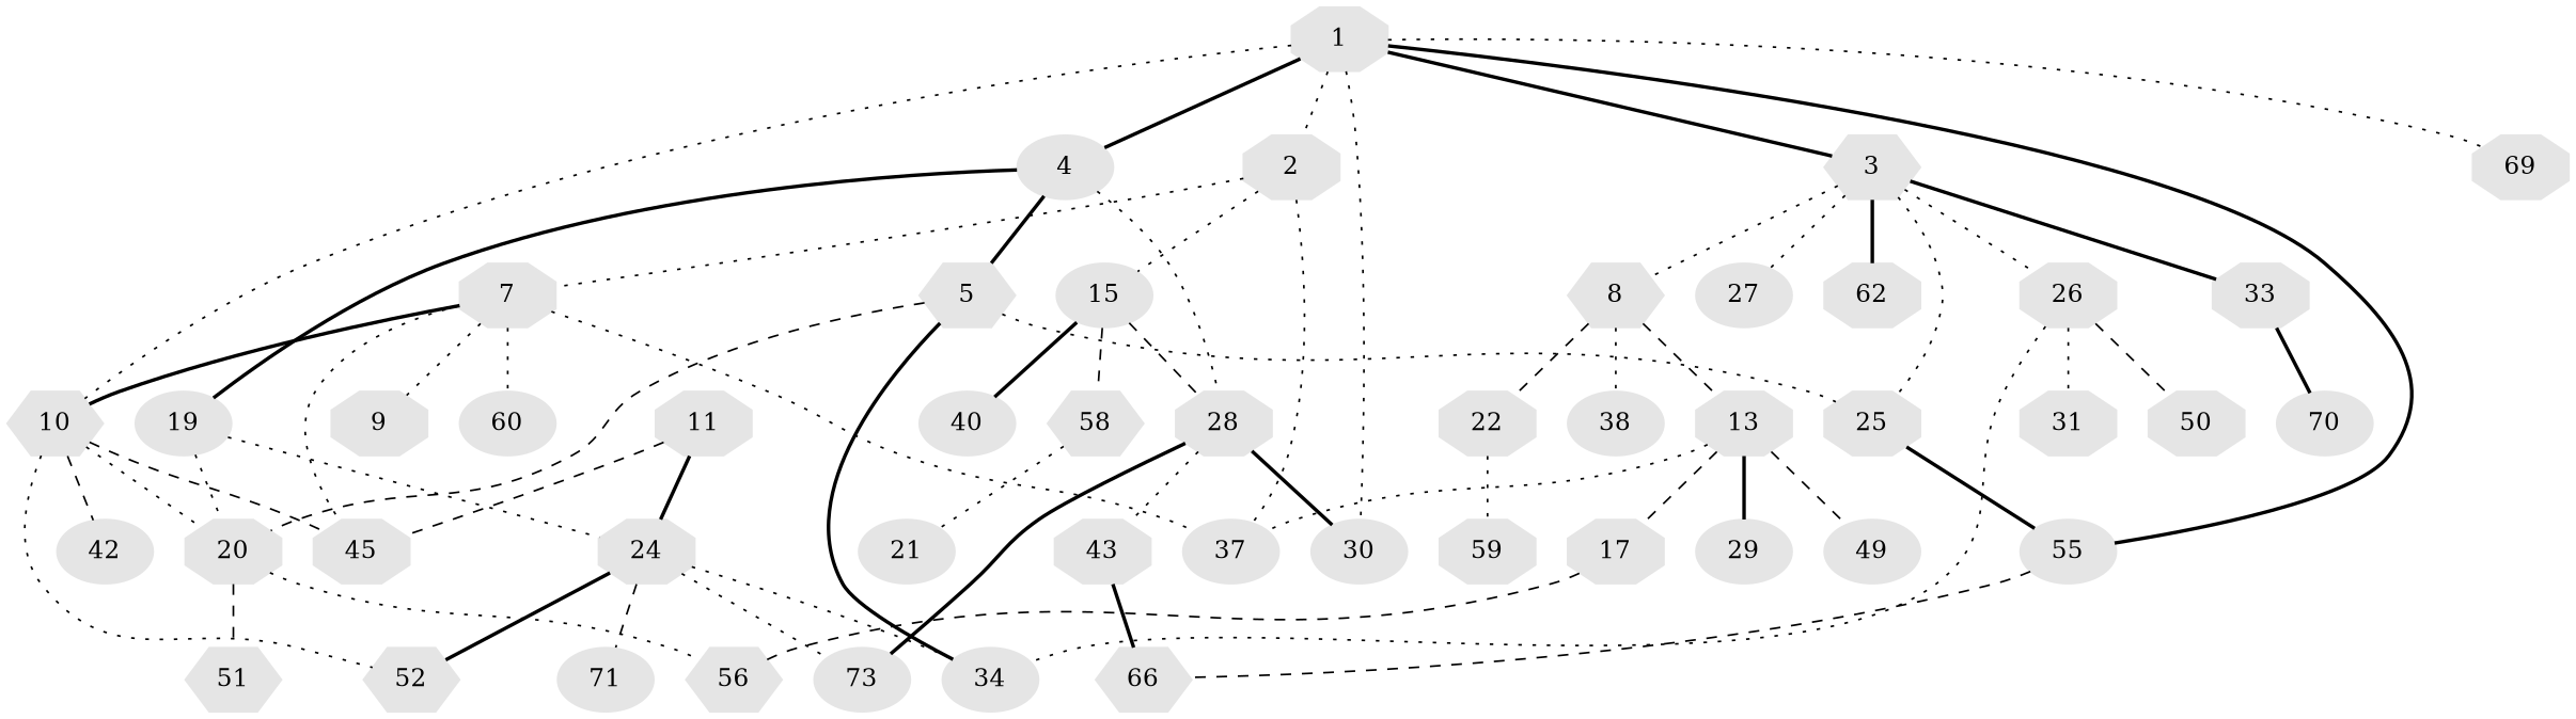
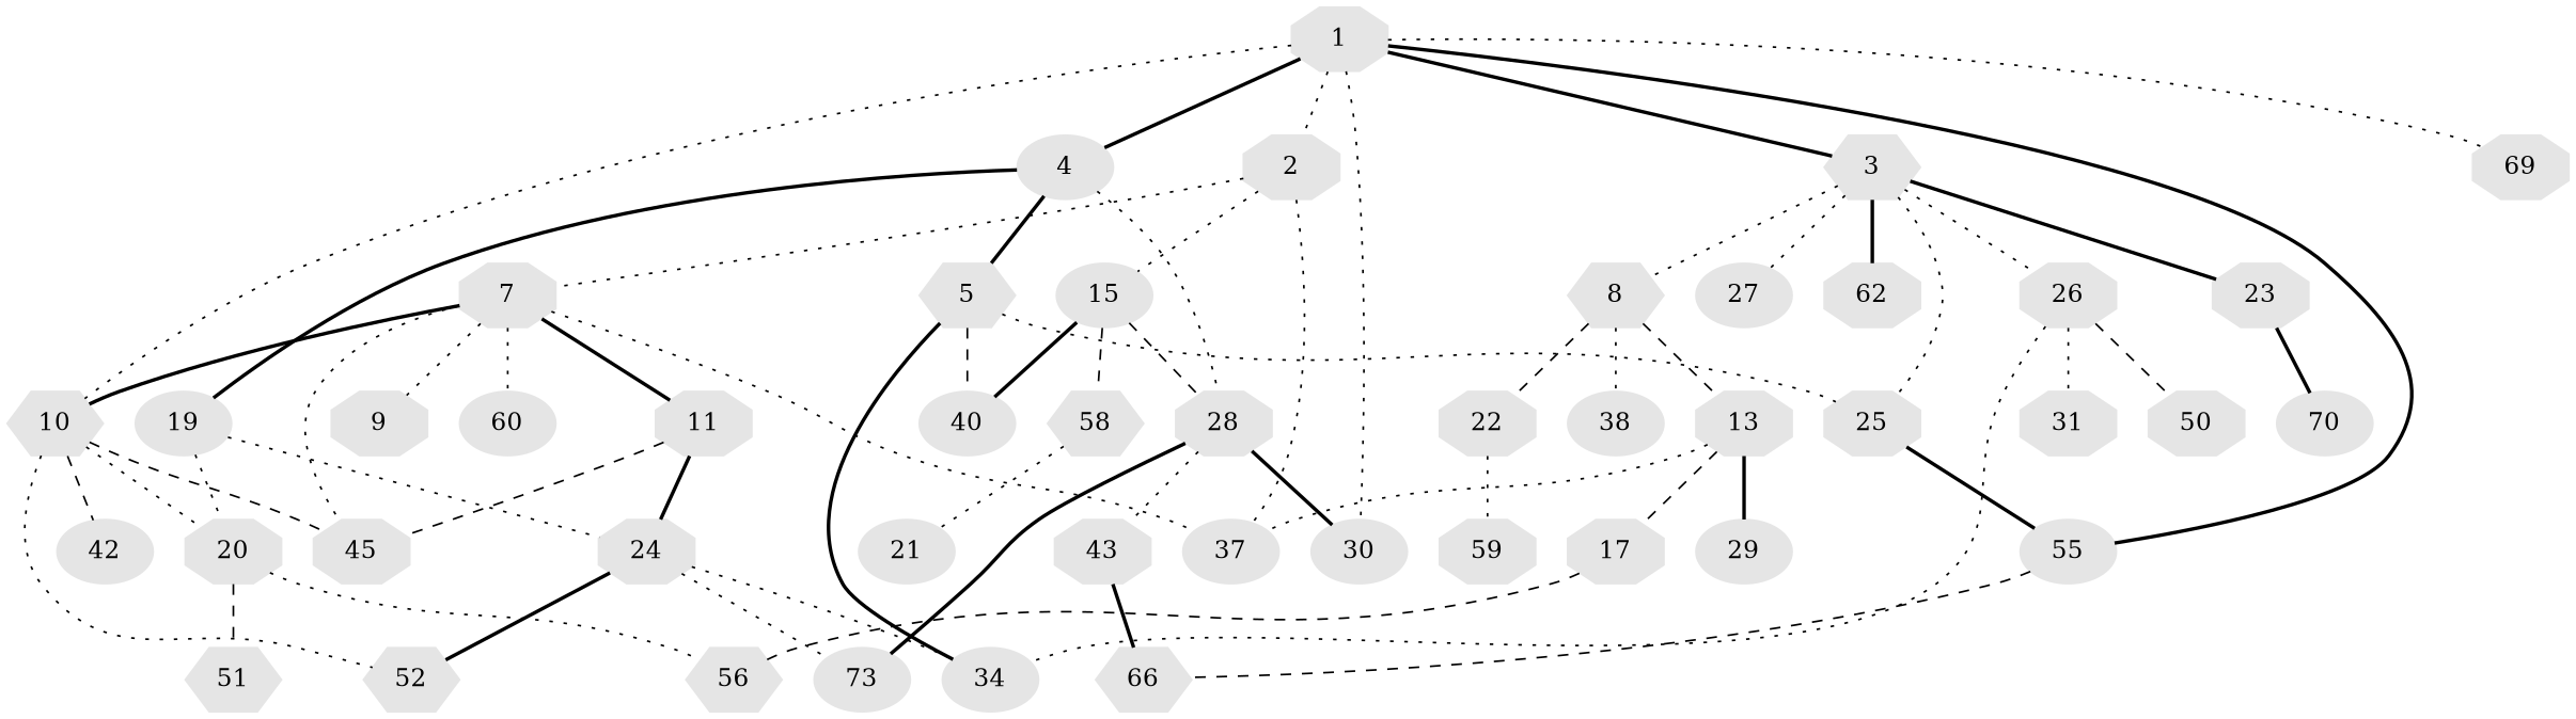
  graph {
    node [color=gray90 shape=octagon style=filled]
    edge [style=dotted]
    1 [super="+6"]
    2
    3 [shape=hexagon super="+16"]
    4 [shape=ellipse super="+39"]
    10 [shape=hexagon super="+44"]
    30 [shape=ellipse super="+61"]
    55 [shape=ellipse super="+74"]
    69
    7 [super="+14"]
    15 [shape=ellipse super="+32"]
    37 [shape=ellipse super="+63"]
    8 [shape=hexagon super="+12"]
-   23 [super="+35" label=33]
+   23 [super="+35"]
    25
    26 [super="+33"]
    27 [shape=ellipse]
    62 [super="+75"]
    5 [shape=hexagon super="+72"]
    19 [shape=ellipse]
    28 [super="+46"]
    20 [super="+57"]
    45 [super="+47"]
    42 [shape=ellipse super="+64"]
    52 [shape=hexagon]
    66 [shape=hexagon super="+67"]
    9 [super="+18"]
    11
    60 [shape=ellipse]
    40 [shape=ellipse]
    58 [shape=hexagon]
    13 [super="+48"]
    22 [super="+54"]
    38 [shape=ellipse super="+65"]
    70 [shape=ellipse]
    34 [shape=ellipse super="+53"]
    31
    50
    24 [super="+36"]
    73 [shape=ellipse]
    43
    56 [shape=hexagon]
    51 [shape=hexagon]
    17
    29 [shape=ellipse super="+41"]
-   49 [shape=ellipse]
    59 [super="+68"]
    21 [shape=ellipse]
-   71 [shape=ellipse]
    1 -- 2 [weight=2]
    1 -- 3 [style=bold]
    1 -- 4 [style=bold]
    1 -- 10
    1 -- 30
    1 -- 55 [style=bold]
    1 -- 69
    2 -- 7
    2 -- 15
    2 -- 37
    3 -- 8
    3 -- 23 [style=bold]
    3 -- 25
    3 -- 26
    3 -- 27
    3 -- 62 [style=bold]
    4 -- 5 [style=bold]
    4 -- 19 [style=bold]
    4 -- 28
    10 -- 20
    10 -- 45 [style=dashed]
    10 -- 42 [style=dashed]
    10 -- 52
    55 -- 66 [style=dashed]
    7 -- 10 [style=bold]
    7 -- 37
    7 -- 45
    7 -- 9
+   7 -- 11 [style=bold]
    7 -- 60
    15 -- 28 [style=dashed]
    15 -- 40 [style=bold]
    15 -- 58 [style=dashed]
    8 -- 13 [style=dashed]
    8 -- 22 [style=dashed]
    8 -- 38
    23 -- 70 [style=bold]
    25 -- 55 [style=bold]
    26 -- 34
    26 -- 31
    26 -- 50 [style=dashed]
    5 -- 25
-   5 -- 20 [style=dashed]
+   5 -- 40 [style=dashed]
    5 -- 34 [style=bold]
    19 -- 20
    19 -- 24
    28 -- 30 [style=bold]
    28 -- 73 [style=bold]
    28 -- 43
    20 -- 56
    20 -- 51 [style=dashed]
    11 -- 45 [style=dashed]
    11 -- 24 [style=bold]
    58 -- 21
    13 -- 37
    13 -- 17 [style=dashed]
    13 -- 29 [style=bold]
-   13 -- 49 [style=dashed]
    22 -- 59
    24 -- 52 [style=bold]
    24 -- 34
    24 -- 73
-   24 -- 71 [style=dashed]
    43 -- 66 [style=bold]
    17 -- 56 [style=dashed]
  }
